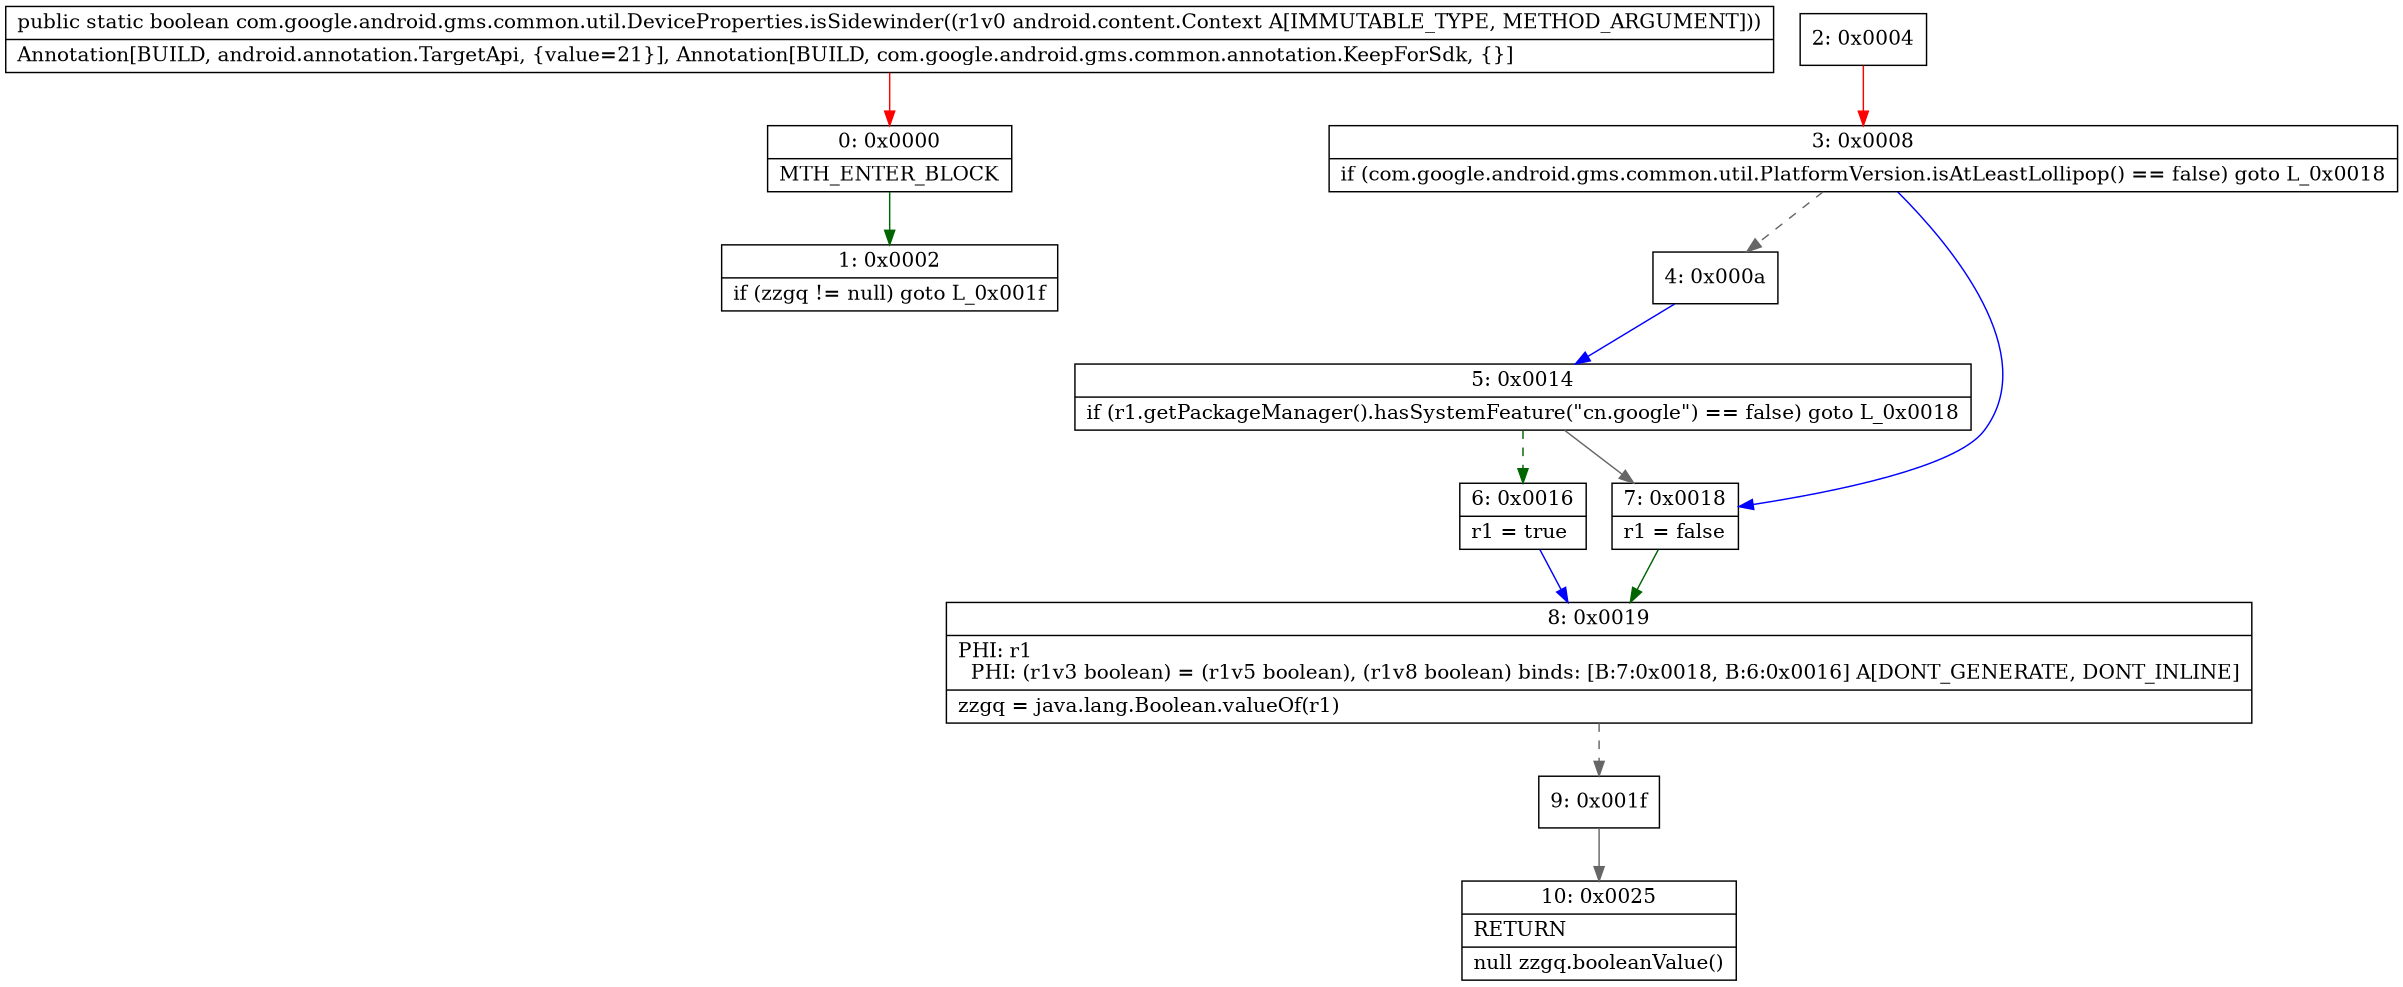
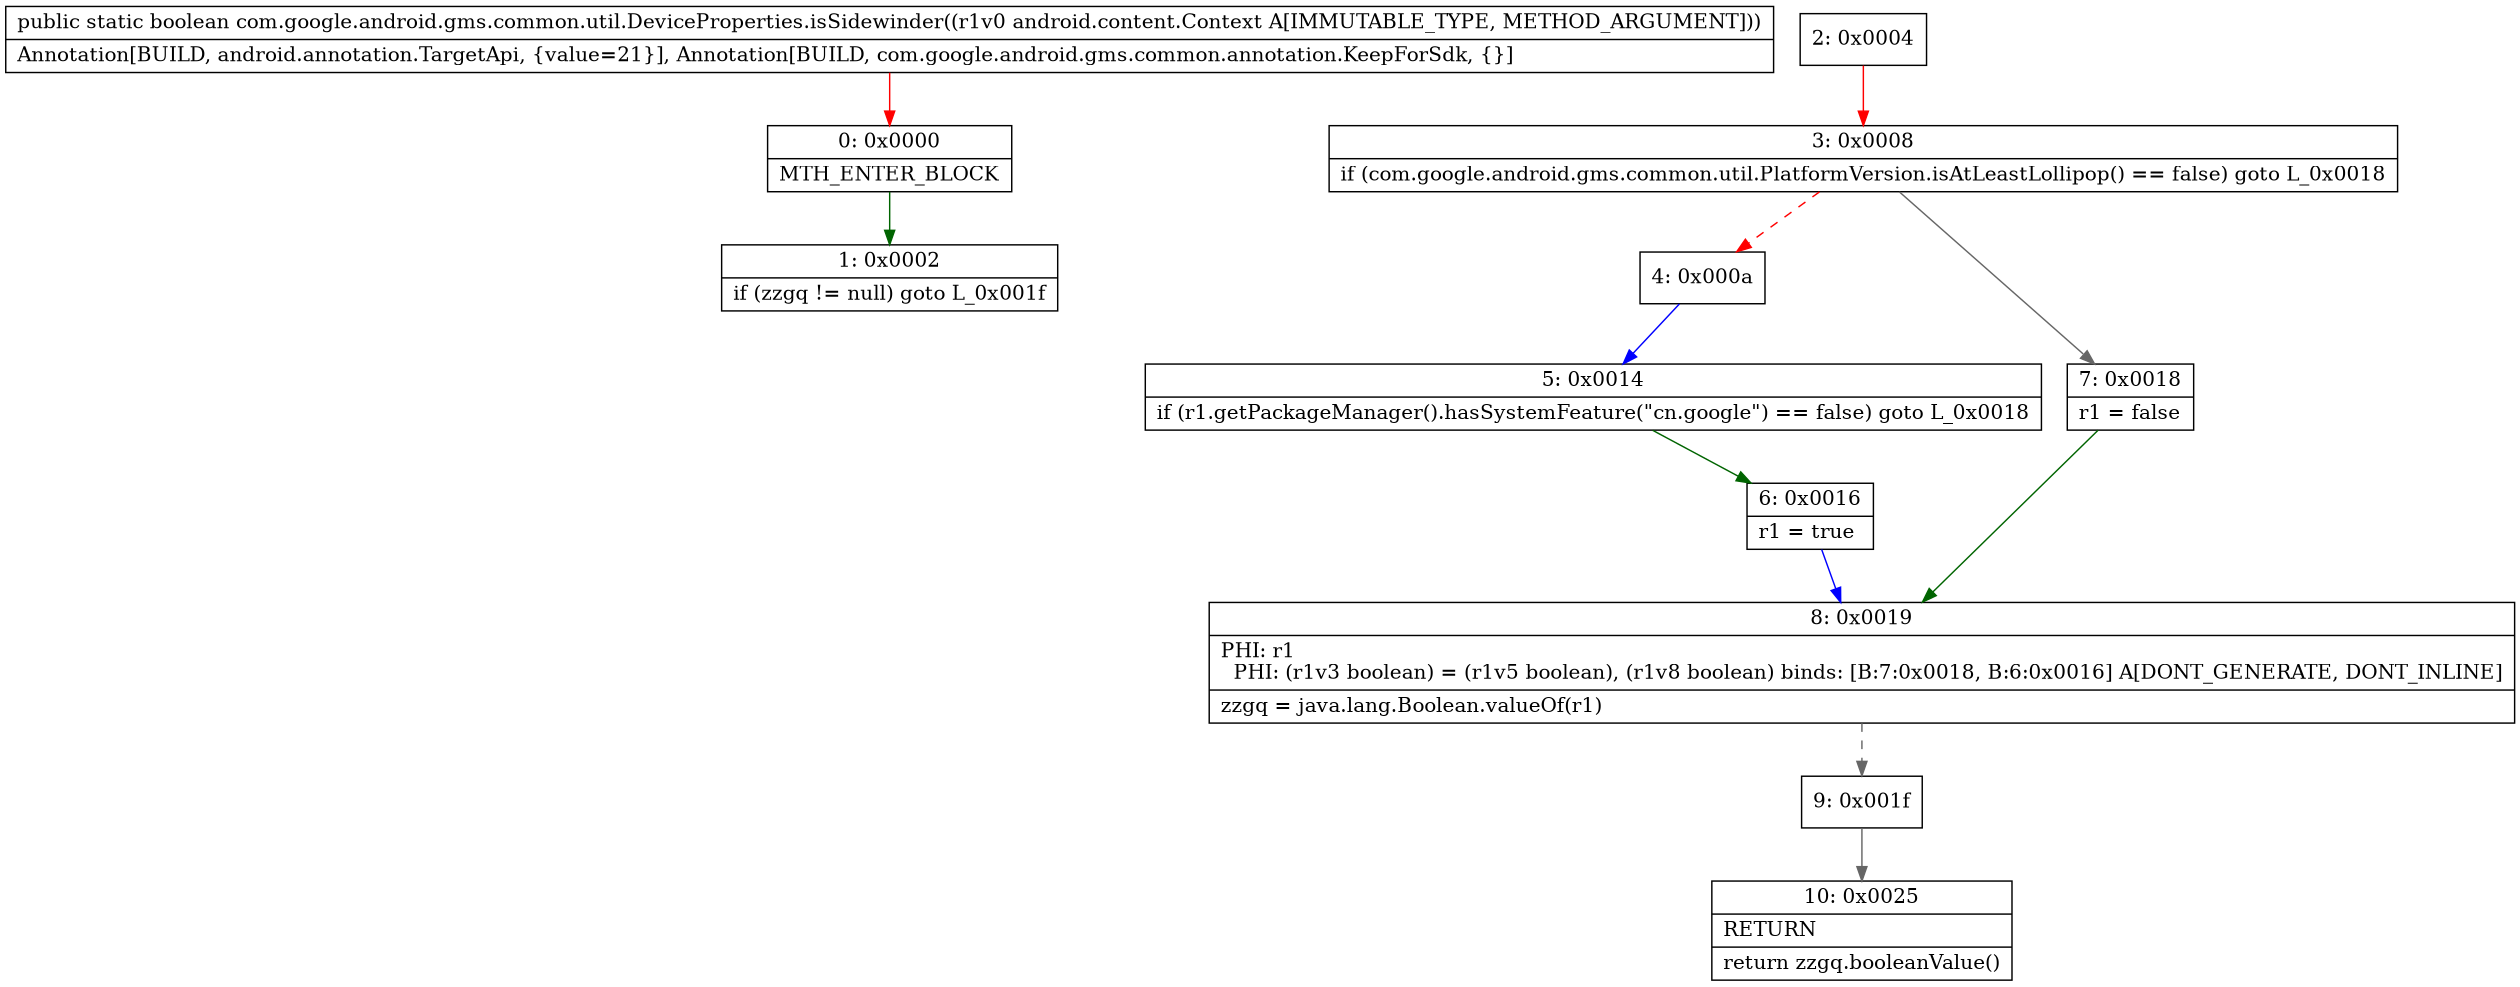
  digraph {
    node [shape=record]
    edge [color=gray40]
    n1 [label="{0\:\ 0x0000|MTH_ENTER_BLOCK\l}"]
    n2 [label="{1\:\ 0x0002|if (zzgq != null) goto L_0x001f\l}"]
    n3 [label="{2\:\ 0x0004}"]
    n4 [label="{3\:\ 0x0008|if (com.google.android.gms.common.util.PlatformVersion.isAtLeastLollipop() == false) goto L_0x0018\l}"]
    n5 [label="{9\:\ 0x001f}"]
-   n6 [label="{10\:\ 0x0025|RETURN\l|null zzgq.booleanValue()\l}"]
+   n6 [label="{10\:\ 0x0025|RETURN\l|return zzgq.booleanValue()\l}"]
    n7 [label="{4\:\ 0x000a}"]
    n8 [label="{7\:\ 0x0018|r1 = false\l}"]
    n9 [label="{5\:\ 0x0014|if (r1.getPackageManager().hasSystemFeature(\"cn.google\") == false) goto L_0x0018\l}"]
    n10 [label="{8\:\ 0x0019|PHI: r1 \l  PHI: (r1v3 boolean) = (r1v5 boolean), (r1v8 boolean) binds: [B:7:0x0018, B:6:0x0016] A[DONT_GENERATE, DONT_INLINE]\l|zzgq = java.lang.Boolean.valueOf(r1)\l}"]
    n11 [label="{6\:\ 0x0016|r1 = true\l}"]
    n12 [label="{public static boolean com.google.android.gms.common.util.DeviceProperties.isSidewinder((r1v0 android.content.Context A[IMMUTABLE_TYPE, METHOD_ARGUMENT]))  | Annotation[BUILD, android.annotation.TargetApi, \{value=21\}], Annotation[BUILD, com.google.android.gms.common.annotation.KeepForSdk, \{\}]\l}"]
    n1 -> n2 [color=darkgreen]
    n3 -> n4 [color=red]
-   n4 -> n7 [style=dashed]
-   n4 -> n8 [color=blue]
+   n4 -> n7 [color=red style=dashed]
+   n4 -> n8
    n5 -> n6
    n7 -> n9 [color=blue]
    n8 -> n10 [color=darkgreen]
-   n9 -> n8
-   n9 -> n11 [color=darkgreen style=dashed]
+   n9 -> n11 [color=darkgreen style=solid]
    n10 -> n5 [style=dashed]
    n11 -> n10 [color=blue]
    n12 -> n1 [color=red]
  }
